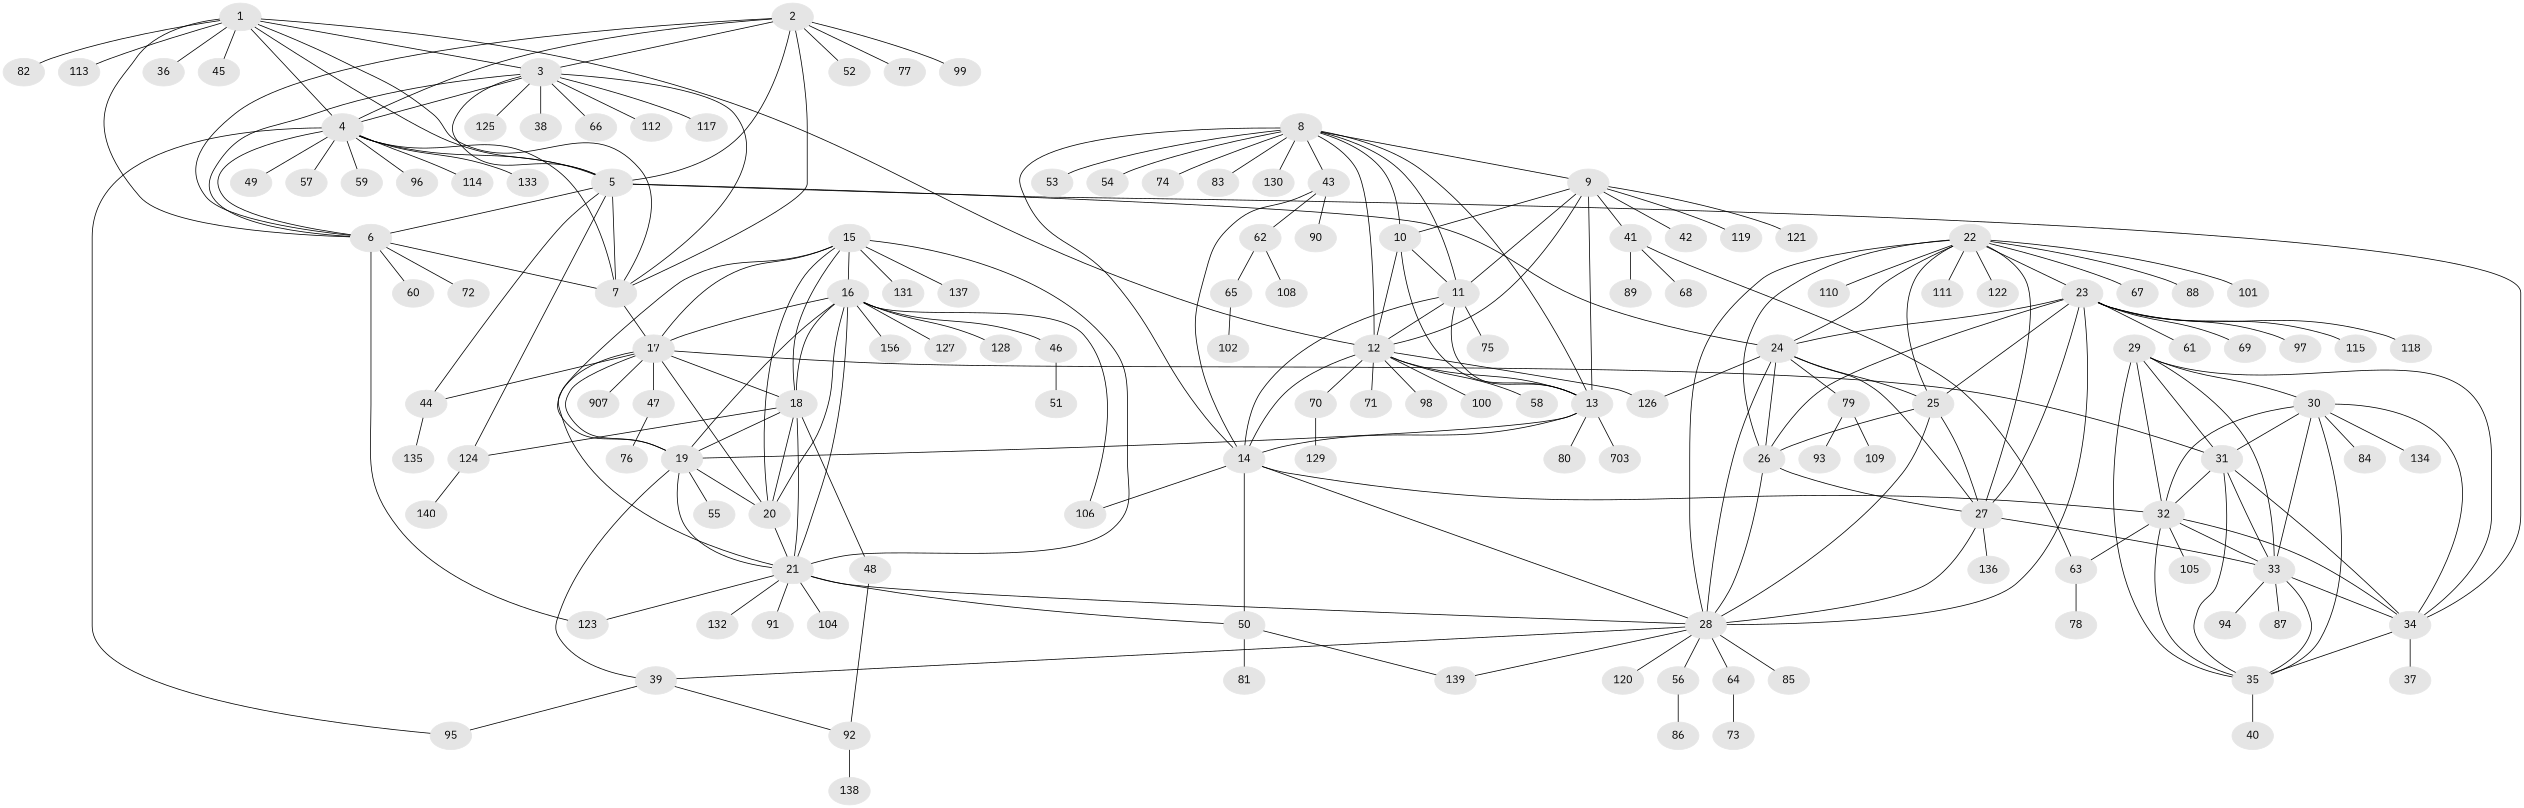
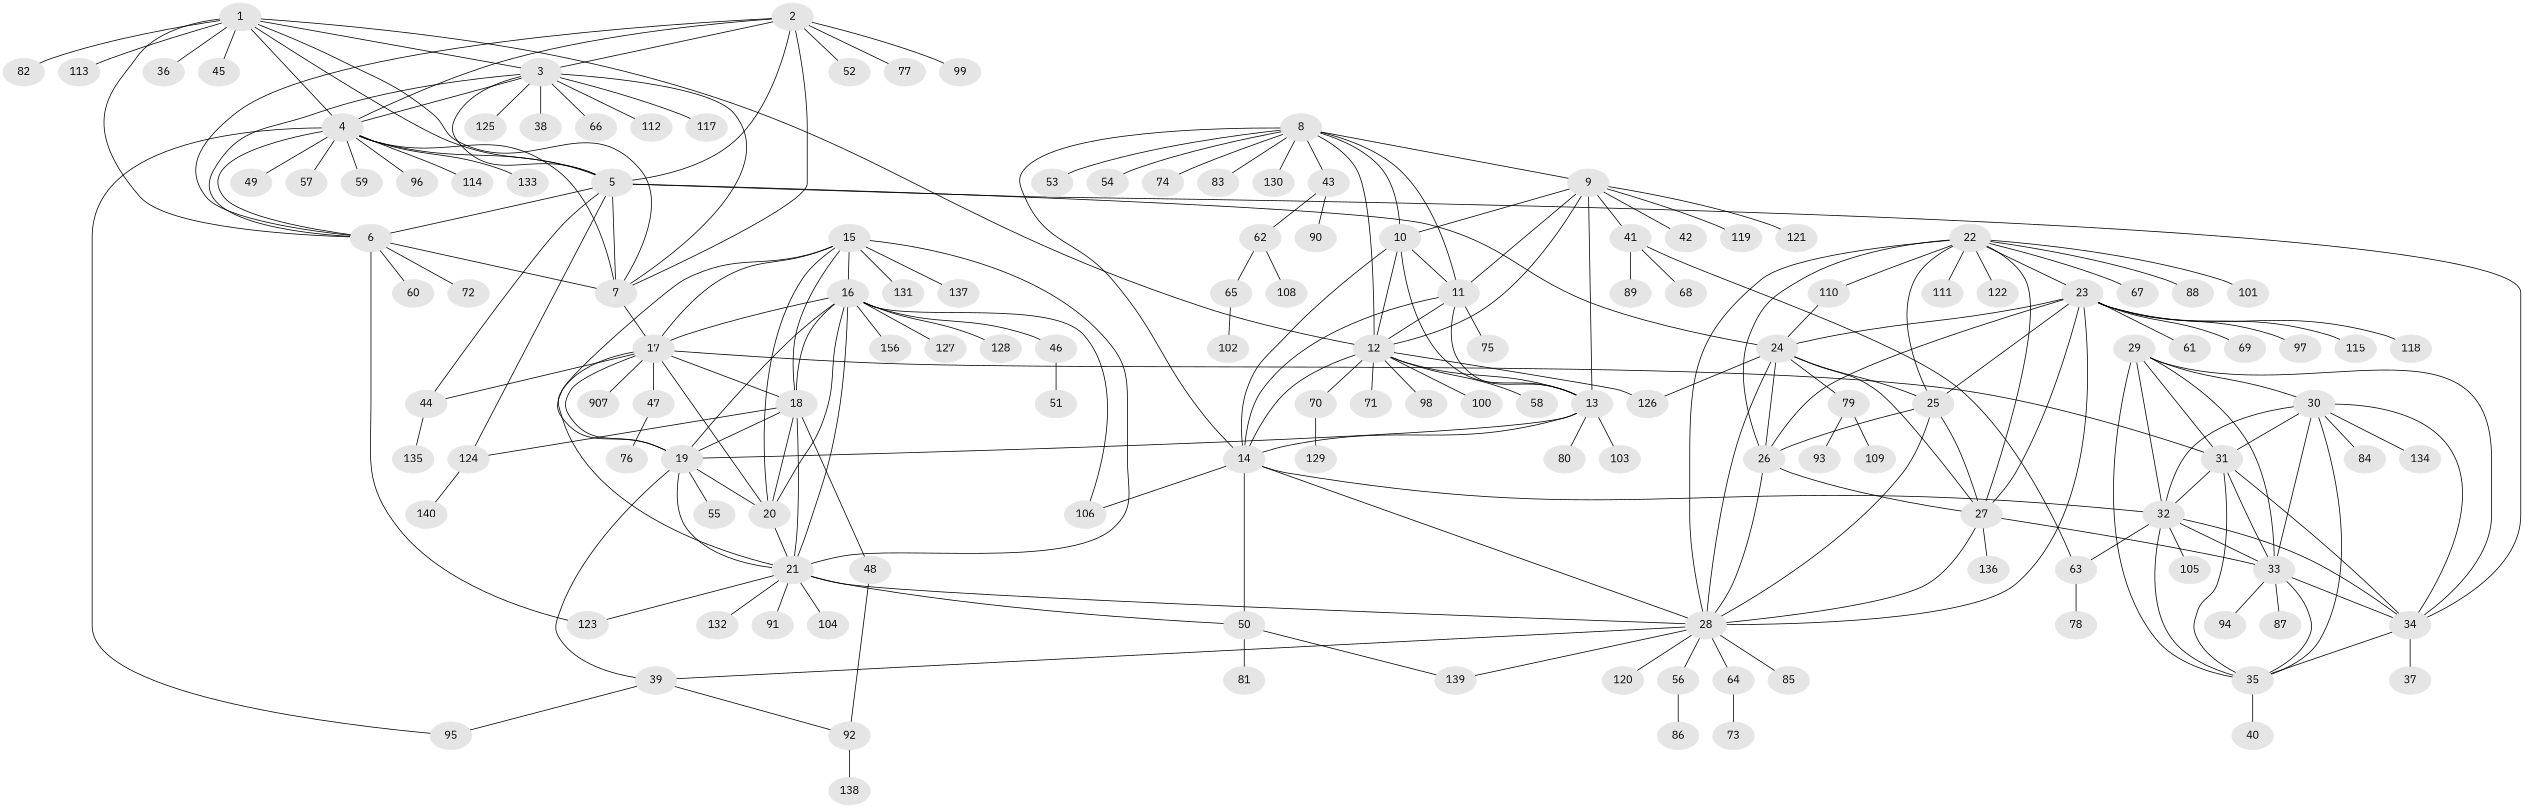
  graph {
    fontname="IBM Plex Sans"
    node [color=gray90 fontname="IBM Plex Sans" style=filled]
    edge [fontname="IBM Plex Sans"]
    1
    3
    4
    5
    6
    7
    12
    36
    45
    82
    113
    2
    52
    77
    99
    38
    66
    112
    117
    125
    49
    57
    59
    95
    96
    114
    133
    24
    34
    44
    124
    60
    72
    123
    17
    13
    14
    58
    70
    71
    98
    100
    126
    28
    25
    26
    27
    79
    35
    37
    135
    140
    19
    18
    20
    21
    31
    47
    n59 [label=907]
    8
    9
    10
    11
    43
    53
    54
    74
    83
    130
    41
    42
    119
    121
    75
    80
-   103 [label=703]
+   103
    32
    50
    106
    62
    90
    63
    68
    89
    129
    39
    55
    56
    64
    85
    120
    139
    33
    105
    81
    15
    16
    131
    137
    46
    n101 [label=156]
    127
    128
    48
    91
    104
    132
    51
    76
    92
    22
    23
    67
    88
    101
    110
    111
    122
    61
    69
    97
    115
    118
    136
    93
    109
    87
    94
    86
    73
    29
    30
    84
    134
    40
    78
    138
    65
    108
    102
    1 -- 3
    1 -- 4
    1 -- 5
    1 -- 6
    1 -- 7
    1 -- 12
    1 -- 36
    1 -- 45
    1 -- 82
    1 -- 113
    3 -- 4
    3 -- 5
    3 -- 6
    3 -- 7
    3 -- 38
    3 -- 66
    3 -- 112
    3 -- 117
    3 -- 125
    4 -- 5
    4 -- 6
    4 -- 7
    4 -- 49
    4 -- 57
    4 -- 59
    4 -- 95
    4 -- 96
    4 -- 114
    4 -- 133
    5 -- 6
    5 -- 7
    5 -- 24
    5 -- 34
    5 -- 44
    5 -- 124
    6 -- 7
    6 -- 60
    6 -- 72
    6 -- 123
    7 -- 17
    12 -- 13
    12 -- 14
    12 -- 58
    12 -- 70
    12 -- 71
    12 -- 98
    12 -- 100
    12 -- 126
    2 -- 3
    2 -- 4
    2 -- 5
    2 -- 6
    2 -- 7
    2 -- 52
    2 -- 77
    2 -- 99
    24 -- 126
    24 -- 28
    24 -- 25
    24 -- 26
    24 -- 27
    24 -- 79
    34 -- 35
    34 -- 37
    44 -- 135
    124 -- 140
    17 -- 44
    17 -- 19
    17 -- 18
    17 -- 20
    17 -- 21
    17 -- 31
    17 -- 47
    17 -- n59
    13 -- 14
    13 -- 19
    13 -- 80
    13 -- 103
    14 -- 28
    14 -- 32
    14 -- 50
    14 -- 106
    70 -- 129
    28 -- 39
    28 -- 56
    28 -- 64
    28 -- 85
    28 -- 120
    28 -- 139
    25 -- 28
    25 -- 26
    25 -- 27
    26 -- 28
    26 -- 27
    27 -- 28
    27 -- 33
    27 -- 136
    79 -- 93
    79 -- 109
    35 -- 40
    19 -- 20
    19 -- 21
    19 -- 39
    19 -- 55
    18 -- 124
    18 -- 19
    18 -- 20
    18 -- 21
    18 -- 48
    20 -- 21
    21 -- 123
    21 -- 28
    21 -- 50
    21 -- 91
    21 -- 104
    21 -- 132
    31 -- 34
    31 -- 35
    31 -- 32
    31 -- 33
    47 -- 76
    8 -- 12
-   8 -- 13
    8 -- 14
    8 -- 9
    8 -- 10
    8 -- 11
    8 -- 43
    8 -- 53
    8 -- 54
    8 -- 74
    8 -- 83
    8 -- 130
    9 -- 12
    9 -- 13
    9 -- 10
    9 -- 11
    9 -- 41
    9 -- 42
    9 -- 119
    9 -- 121
    10 -- 12
    10 -- 13
-   43 -- 14
+   10 -- 14
    10 -- 11
    11 -- 12
    11 -- 13
    11 -- 14
    11 -- 75
    43 -- 62
    43 -- 90
    41 -- 63
    41 -- 68
    41 -- 89
    32 -- 34
    32 -- 35
    32 -- 63
    32 -- 33
    32 -- 105
    50 -- 139
    50 -- 81
    62 -- 65
    62 -- 108
    63 -- 78
    39 -- 95
    39 -- 92
    56 -- 86
    64 -- 73
    33 -- 34
    33 -- 35
    33 -- 87
    33 -- 94
    15 -- 17
    15 -- 19
    15 -- 18
    15 -- 20
    15 -- 21
    15 -- 16
    15 -- 131
    15 -- 137
    16 -- 17
    16 -- 19
    16 -- 18
    16 -- 20
    16 -- 21
    16 -- 106
    16 -- 46
    16 -- n101
    16 -- 127
    16 -- 128
    46 -- 51
    48 -- 92
    92 -- 138
-   22 -- 24
+   110 -- 24
    22 -- 28
    22 -- 25
    22 -- 26
    22 -- 27
    22 -- 23
    22 -- 67
    22 -- 88
    22 -- 101
    22 -- 110
    22 -- 111
    22 -- 122
    23 -- 24
    23 -- 28
    23 -- 25
    23 -- 26
    23 -- 27
    23 -- 61
    23 -- 69
    23 -- 97
    23 -- 115
    23 -- 118
    29 -- 34
    29 -- 35
    29 -- 31
    29 -- 32
    29 -- 33
    29 -- 30
    30 -- 34
    30 -- 35
    30 -- 31
    30 -- 32
    30 -- 33
    30 -- 84
    30 -- 134
    65 -- 102
  }
